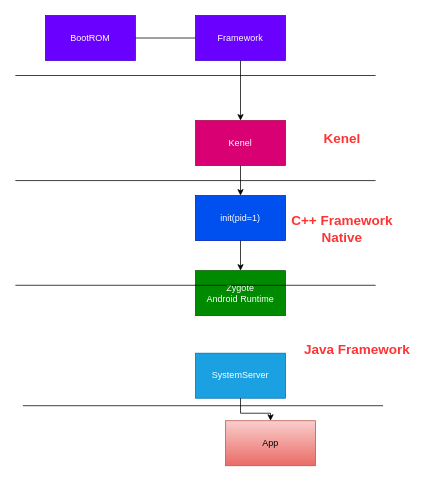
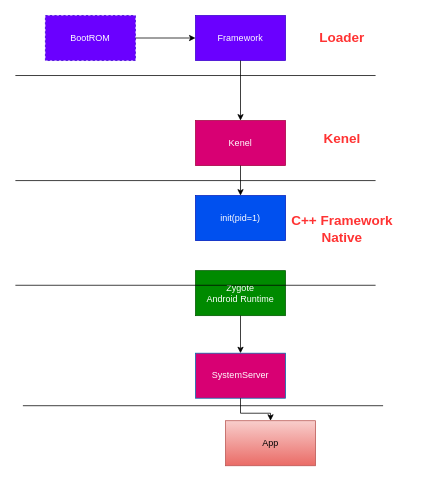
  <mxCell id="0" />
  <mxCell id="1" parent="0" />
  <mxCell id="2" value="" style="group" parent="1" vertex="1" connectable="0"><mxGeometry x="20" y="20" width="535" height="620" as="geometry" /></mxCell>
- <mxCell id="3" value="BootROM" style="rounded=0;whiteSpace=wrap;html=1;fillColor=#6a00ff;strokeColor=#3700CC;fontColor=#ffffff;" parent="2" vertex="1"><mxGeometry x="40" width="120" height="60" as="geometry" /></mxCell>
+ <mxCell id="3" value="BootROM" style="rounded=0;whiteSpace=wrap;html=1;fillColor=#6a00ff;strokeColor=#3700CC;fontColor=#ffffff;dashed=1;" parent="2" vertex="1"><mxGeometry x="40" width="120" height="60" as="geometry" /></mxCell>
  <mxCell id="4" value="Framework" style="rounded=0;whiteSpace=wrap;html=1;fillColor=#6a00ff;strokeColor=#3700CC;fontColor=#ffffff;" parent="2" vertex="1"><mxGeometry x="240" width="120" height="60" as="geometry" /></mxCell>
- <mxCell id="5" value="" style="edgeStyle=orthogonalEdgeStyle;rounded=0;orthogonalLoop=1;jettySize=auto;html=1;endArrow=none;" parent="2" source="3" target="4" edge="1"><mxGeometry relative="1" as="geometry" /></mxCell>
+ <mxCell id="5" value="" style="edgeStyle=orthogonalEdgeStyle;rounded=0;orthogonalLoop=1;jettySize=auto;html=1;" parent="2" source="3" target="4" edge="1"><mxGeometry relative="1" as="geometry" /></mxCell>
  <mxCell id="6" value="Kenel" style="rounded=0;whiteSpace=wrap;html=1;fillColor=#d80073;strokeColor=#A50040;fontColor=#ffffff;" parent="2" vertex="1"><mxGeometry x="240" y="140" width="120" height="60" as="geometry" /></mxCell>
  <mxCell id="7" value="" style="edgeStyle=orthogonalEdgeStyle;rounded=0;orthogonalLoop=1;jettySize=auto;html=1;fontSize=18;fontColor=#FF3333;" parent="2" source="4" target="6" edge="1"><mxGeometry relative="1" as="geometry" /></mxCell>
  <mxCell id="8" value="init(pid=1)" style="rounded=0;whiteSpace=wrap;html=1;fillColor=#0050ef;strokeColor=#001DBC;fontColor=#ffffff;" parent="2" vertex="1"><mxGeometry x="240" y="240" width="120" height="60" as="geometry" /></mxCell>
  <mxCell id="9" value="" style="edgeStyle=orthogonalEdgeStyle;rounded=0;orthogonalLoop=1;jettySize=auto;html=1;fontSize=18;fontColor=#FF3333;" parent="2" source="6" target="8" edge="1"><mxGeometry relative="1" as="geometry" /></mxCell>
  <mxCell id="10" value="Zygote&lt;br&gt;Android Runtime" style="rounded=0;whiteSpace=wrap;html=1;fillColor=#008a00;strokeColor=#005700;fontColor=#ffffff;" parent="2" vertex="1"><mxGeometry x="240" y="340" width="120" height="60" as="geometry" /></mxCell>
- <mxCell id="11" value="" style="edgeStyle=orthogonalEdgeStyle;rounded=0;orthogonalLoop=1;jettySize=auto;html=1;fontSize=18;fontColor=#FF3333;" parent="2" source="8" target="10" edge="1"><mxGeometry relative="1" as="geometry" /></mxCell>
- <mxCell id="12" value="SystemServer" style="rounded=0;whiteSpace=wrap;html=1;fillColor=#1ba1e2;strokeColor=#006EAF;fontColor=#ffffff;" parent="2" vertex="1"><mxGeometry x="240" y="450" width="120" height="60" as="geometry" /></mxCell>
+ <mxCell id="12" value="SystemServer" style="rounded=0;whiteSpace=wrap;html=1;fillColor=#d80073;strokeColor=#006EAF;fontColor=#ffffff;" parent="2" vertex="1"><mxGeometry x="240" y="450" width="120" height="60" as="geometry" /></mxCell>
+ <mxCell id="13" value="" style="edgeStyle=orthogonalEdgeStyle;rounded=0;orthogonalLoop=1;jettySize=auto;html=1;fontSize=18;fontColor=#FF3333;" parent="2" source="10" target="12" edge="1"><mxGeometry relative="1" as="geometry" /></mxCell>
  <mxCell id="14" value="App" style="rounded=0;whiteSpace=wrap;html=1;fillColor=#f8cecc;strokeColor=#b85450;gradientColor=#ea6b66;" parent="2" vertex="1"><mxGeometry x="280" y="540" width="120" height="60" as="geometry" /></mxCell>
  <mxCell id="15" value="" style="edgeStyle=orthogonalEdgeStyle;rounded=0;orthogonalLoop=1;jettySize=auto;html=1;fontSize=18;fontColor=#FF3333;" parent="2" source="12" target="14" edge="1"><mxGeometry relative="1" as="geometry" /></mxCell>
  <mxCell id="16" value="" style="endArrow=none;html=1;" parent="2" edge="1"><mxGeometry width="50" height="50" relative="1" as="geometry"><mxPoint y="80" as="sourcePoint" /><mxPoint x="480" y="80" as="targetPoint" /></mxGeometry></mxCell>
+ <mxCell id="17" value="Loader" style="text;html=1;align=center;verticalAlign=middle;resizable=0;points=[];autosize=1;fontStyle=1;fontColor=#FF3333;fontSize=18;" parent="2" vertex="1"><mxGeometry x="395" y="15" width="80" height="30" as="geometry" /></mxCell>
  <mxCell id="18" value="" style="endArrow=none;html=1;" parent="2" edge="1"><mxGeometry width="50" height="50" relative="1" as="geometry"><mxPoint y="220" as="sourcePoint" /><mxPoint x="480" y="220" as="targetPoint" /></mxGeometry></mxCell>
  <mxCell id="19" value="Kenel" style="text;html=1;align=center;verticalAlign=middle;resizable=0;points=[];autosize=1;fontStyle=1;fontColor=#FF3333;fontSize=18;" parent="2" vertex="1"><mxGeometry x="405" y="150" width="60" height="30" as="geometry" /></mxCell>
  <mxCell id="20" value="" style="endArrow=none;html=1;" parent="2" edge="1"><mxGeometry width="50" height="50" relative="1" as="geometry"><mxPoint y="359.5" as="sourcePoint" /><mxPoint x="480" y="359.5" as="targetPoint" /></mxGeometry></mxCell>
  <mxCell id="21" value="C++ Framework&lt;br&gt;Native" style="text;html=1;align=center;verticalAlign=middle;resizable=0;points=[];autosize=1;fontStyle=1;fontColor=#FF3333;fontSize=18;" parent="2" vertex="1"><mxGeometry x="360" y="260" width="150" height="50" as="geometry" /></mxCell>
  <mxCell id="22" value="" style="endArrow=none;html=1;" parent="2" edge="1"><mxGeometry width="50" height="50" relative="1" as="geometry"><mxPoint x="10" y="520" as="sourcePoint" /><mxPoint x="490" y="520" as="targetPoint" /></mxGeometry></mxCell>
- <mxCell id="23" value="Java Framework" style="text;html=1;align=center;verticalAlign=middle;resizable=0;points=[];autosize=1;fontStyle=1;fontColor=#FF3333;fontSize=18;" parent="2" vertex="1"><mxGeometry x="375" y="430" width="160" height="30" as="geometry" /></mxCell>
